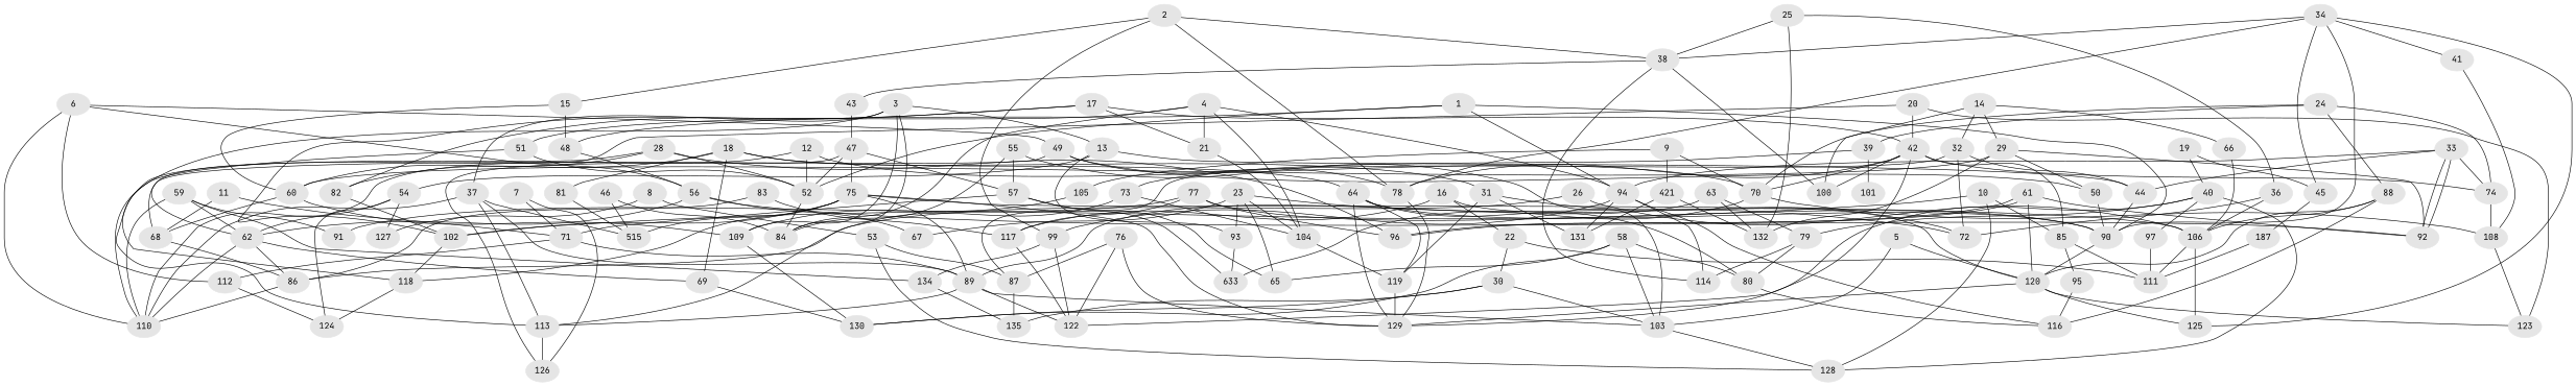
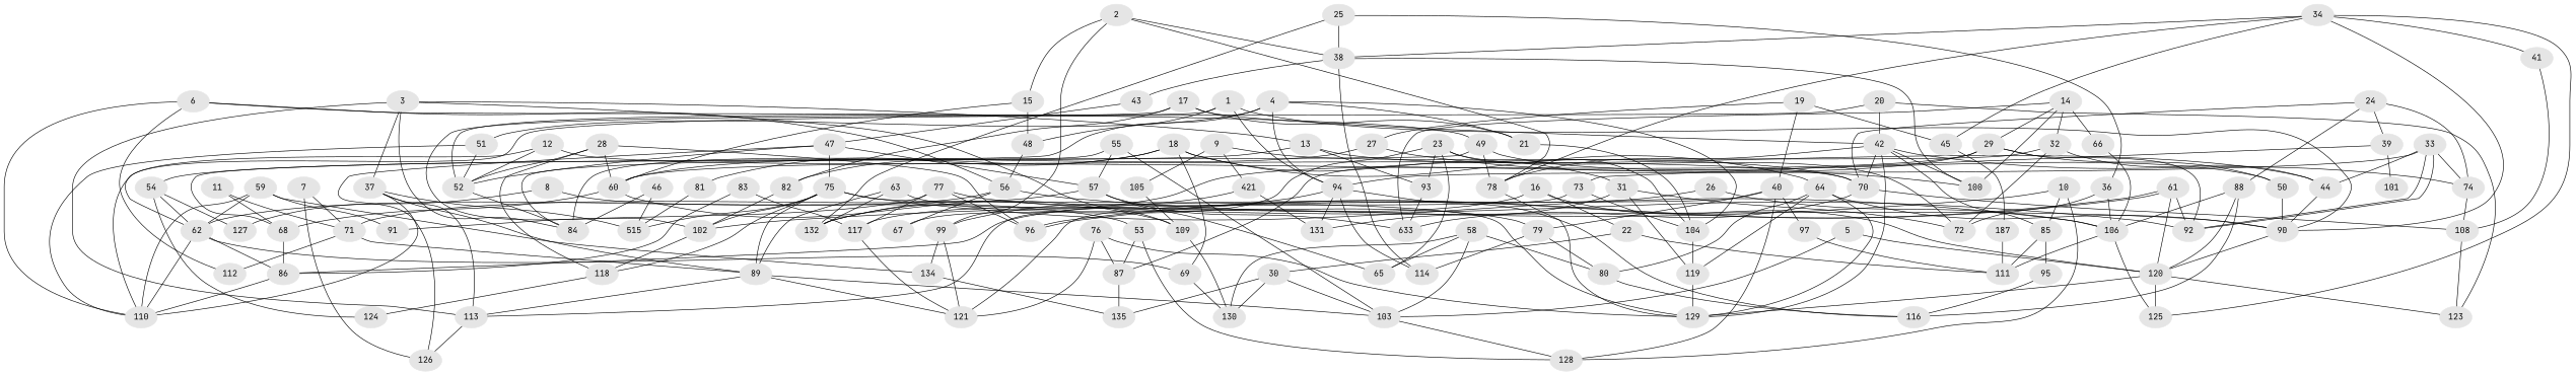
  graph {
    fontname="JetBrains Mono"
    node [color=gray90 fontname="JetBrains Mono" style=filled]
    edge [fontname="JetBrains Mono"]
    1
    48
    52
    90
    94
    56
    84
    120
    99
    131
    114
    116
    2
    15
    38
    78
    60
    100
    43
    129
-   122
+   122 [label=121]
    134
    3
    13
    37
    109
    113
    93
    44
    54
    110
    89
    n33 [label=515]
    130
    126
    4
    21
    51
    104
    n40 [label=633]
    119
    5
    103
    128
    123
    125
    6
    49
    112
    68
    50
    62
    67
    92
    124
    7
    71
    8
    53
    127
    87
    9
    70
    105
    n65 [label=421]
    108
    132
    10
    85
    102
    111
    95
    118
    11
    86
    12
    14
    29
    32
    66
    72
    106
    16
    22
    117
    30
    17
    42
    82
    74
    18
    31
    64
    69
    81
    80
    19
+   27
    40
    45
    79
    97
    n103 [label=187]
    20
    135
    23
    65
    24
    39
    88
    101
    73
    25
    36
    26
    28
    96
    33
    34
    41
    47
    57
    75
    46
    55
    58
    59
    91
    61
    63
    76
    77
    83
    1 -- 48
    1 -- 52
    1 -- 90
    1 -- 94
    48 -- 56
    52 -- 84
    90 -- 120
    94 -- 99
    94 -- 131
    94 -- 114
    94 -- 116
    56 -- 62
    56 -- 67
    56 -- 92
    120 -- 129
    120 -- 123
    120 -- 125
    99 -- 122
    99 -- 134
    2 -- 99
    2 -- 15
    2 -- 38
    2 -- 78
    15 -- 48
    15 -- 60
    38 -- 114
    38 -- 100
    38 -- 43
    78 -- 129
    60 -- 109
    60 -- 68
    43 -- 47
    134 -- 135
    3 -- 84
    3 -- 13
    3 -- 37
    3 -- 109
    3 -- 113
    13 -- 93
    13 -- 44
    13 -- 54
    37 -- 113
    37 -- 110
    37 -- 89
    37 -- n33
    109 -- 130
    113 -- 126
    93 -- n40
    44 -- 90
    54 -- 62
    54 -- 124
    54 -- 127
    89 -- 122
    89 -- 113
    89 -- 103
    4 -- 94
    4 -- 84
    4 -- 21
    4 -- 51
    4 -- 104
    21 -- 104
    51 -- 52
    51 -- 110
    104 -- 119
    119 -- 129
    5 -- 120
    5 -- 103
    103 -- 128
    6 -- 56
    6 -- 110
    6 -- 49
    6 -- 112
    49 -- 78
    49 -- 68
    49 -- 50
-   112 -- 124
    68 -- 86
    50 -- 90
    62 -- 110
    62 -- 86
    62 -- 69
    7 -- 126
    7 -- 71
    71 -- 89
    71 -- 112
    8 -- 53
    8 -- 127
    53 -- 128
    53 -- 87
    87 -- 135
    9 -- 70
    9 -- 105
    9 -- n65
    70 -- n40
    70 -- 108
    105 -- 109
    n65 -- 131
    n65 -- 132
    108 -- 123
    10 -- 128
    10 -- 85
    10 -- 102
    85 -- 111
    85 -- 95
    102 -- 118
    95 -- 116
    118 -- 124
    11 -- 68
    11 -- 71
    86 -- 110
    12 -- 52
    12 -- 110
    12 -- 70
    14 -- 100
+   14 -- n40
    14 -- 29
    14 -- 32
    14 -- 66
    29 -- 60
    29 -- 50
    29 -- 92
    29 -- 132
    32 -- 44
    32 -- 87
    32 -- 72
    66 -- 106
    106 -- 125
    106 -- 111
    16 -- 120
    16 -- 22
    16 -- 117
    22 -- 111
    22 -- 30
    117 -- 122
    30 -- 130
    30 -- 103
    30 -- 135
    17 -- 21
    17 -- 102
    17 -- 42
    17 -- 82
    42 -- 78
    42 -- 100
    42 -- 129
    42 -- 70
    42 -- 85
    42 -- 74
    82 -- 102
    74 -- 108
    18 -- 82
    18 -- 31
    18 -- 64
    18 -- 69
    18 -- 81
    31 -- 131
    31 -- 119
    31 -- 72
    64 -- 90
    64 -- 129
    64 -- 119
    64 -- 80
    69 -- 130
    81 -- n33
    80 -- 116
+   19 -- 27
    19 -- 40
    19 -- 45
+   27 -- 60
+   27 -- 100
    40 -- 122
    40 -- 128
    40 -- 79
    40 -- 97
    45 -- n103
    79 -- 114
    79 -- 80
    97 -- 111
    n103 -- 111
    20 -- 123
    20 -- 62
    20 -- 42
    23 -- 93
    23 -- 104
    23 -- 67
    23 -- 72
    23 -- 65
    24 -- 70
    24 -- 74
    24 -- 39
    24 -- 88
    39 -- 101
    39 -- 73
    88 -- 120
    88 -- 116
    88 -- 106
    73 -- 113
    73 -- 104
    25 -- 38
    25 -- 132
    25 -- 36
    36 -- 72
    36 -- 106
    26 -- 86
    26 -- 106
    28 -- 52
    28 -- 60
    28 -- 118
    28 -- 96
    33 -- 94
    33 -- 44
    33 -- 92
    33 -- 92
    33 -- 74
    34 -- 90
    34 -- 38
    34 -- 78
    34 -- 125
    34 -- 45
    34 -- 41
    41 -- 108
    47 -- 52
    47 -- 126
    47 -- 57
    47 -- 75
    57 -- n40
    57 -- 71
    57 -- 65
    75 -- 129
    75 -- 89
    75 -- n33
    75 -- 102
    75 -- 118
    75 -- 106
    46 -- 84
    46 -- n33
    55 -- 84
    55 -- 103
    55 -- 57
    58 -- 130
    58 -- 103
    58 -- 80
    58 -- 65
    59 -- 134
    59 -- 110
    59 -- 62
    59 -- 91
    61 -- 120
    61 -- 92
    61 -- 96
    61 -- 96
    63 -- 89
    63 -- 132
    63 -- 79
    76 -- 129
    76 -- 122
    76 -- 87
    77 -- 90
    77 -- 117
    77 -- 96
    77 -- 91
    83 -- 86
    83 -- 117
  }
